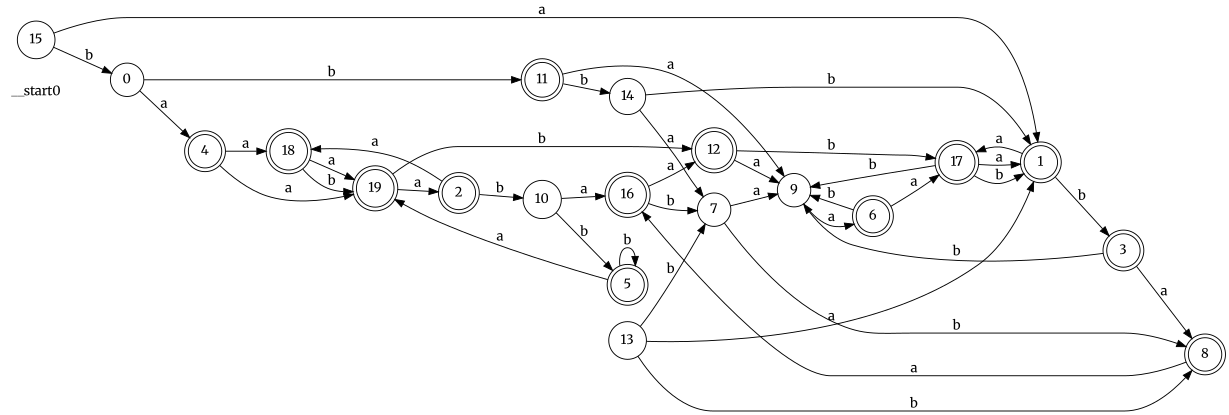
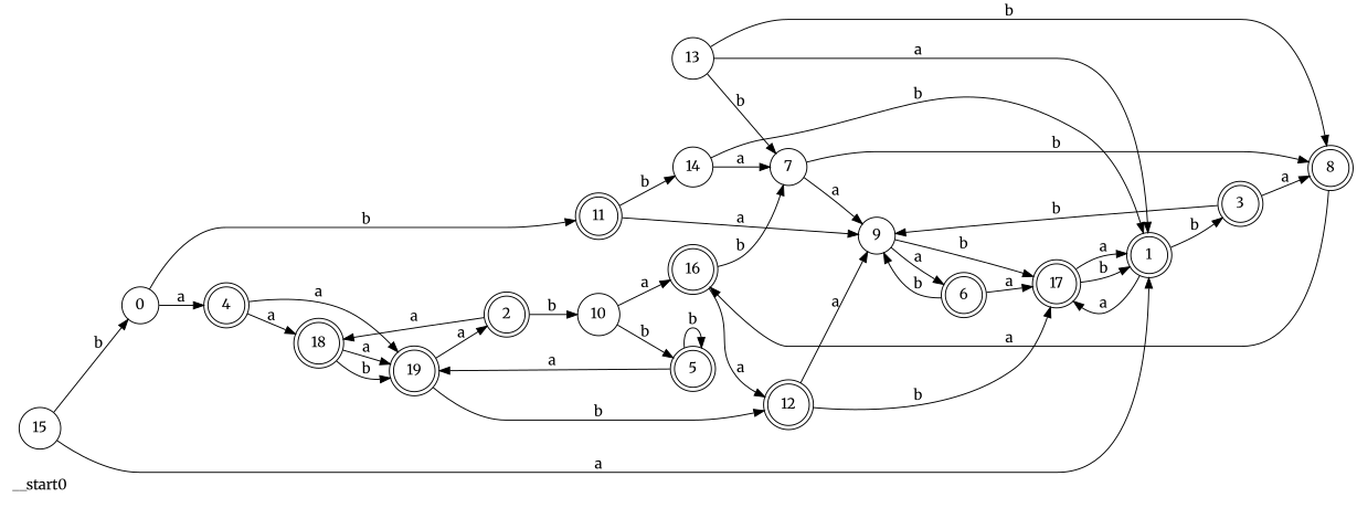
  digraph {
    fontname=Merriweather
    rankdir=LR
    node [fontname=Merriweather shape=doublecircle color=black fillcolor=white style="rounded,filled"]
    edge [fontname=Merriweather]
    __start0 [shape=none color="" fillcolor="" style=""]
    n2 [label=0 shape=circle style=filled]
    n3 [label=4]
    n4 [label=11]
    n5 [label=18]
    n6 [label=19]
    n7 [label=9 shape=circle style=filled]
    n8 [label=14 shape=circle style=filled]
    n9 [label=1]
    n10 [label=3]
    n11 [label=17]
    n12 [label=8]
    n13 [label=2]
    n14 [label=10 shape=circle style=filled]
    n15 [label=5]
    n16 [label=16]
    n17 [label=6]
    n18 [label=12]
    n19 [label=7 shape=circle style=filled]
    n20 [label=13 shape=circle style=filled]
    n21 [label=15 shape=circle style=filled]
    n2 -> n3 [label=a]
    n2 -> n4 [label=b]
    n3 -> n5 [label=a]
    n3 -> n6 [label=a]
    n4 -> n7 [label=a]
    n4 -> n8 [label=b]
    n5 -> n6 [label=a]
    n5 -> n6 [label=b]
    n6 -> n13 [label=a]
    n6 -> n18 [label=b]
-   n11 -> n7 [label=b]
+   n7 -> n11 [label=b]
    n7 -> n17 [label=a]
    n8 -> n9 [label=b]
    n8 -> n19 [label=a]
    n9 -> n10 [label=b]
    n9 -> n11 [label=a]
    n10 -> n7 [label=b]
    n10 -> n12 [label=a]
    n11 -> n9 [label=a]
    n11 -> n9 [label=b]
    n12 -> n16 [label=a]
    n13 -> n5 [label=a]
    n13 -> n14 [label=b]
    n14 -> n15 [label=b]
    n14 -> n16 [label=a]
    n15 -> n6 [label=a]
    n15 -> n15 [label=b]
    n16 -> n18 [label=a]
    n16 -> n19 [label=b]
    n17 -> n7 [label=b]
    n17 -> n11 [label=a]
    n18 -> n7 [label=a]
    n18 -> n11 [label=b]
    n19 -> n7 [label=a]
    n19 -> n12 [label=b]
    n20 -> n9 [label=a]
    n20 -> n12 [label=b]
    n20 -> n19 [label=b]
    n21 -> n2 [label=b]
    n21 -> n9 [label=a]
  }
